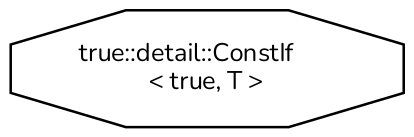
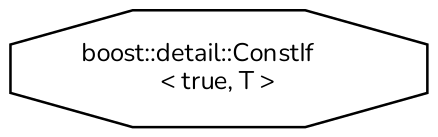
  digraph {
    rankdir=LR
    fontname=Nunito
-   n1 [color=black fillcolor=white fontname=Nunito fontsize=10 height=0.2 label="true::detail::ConstIf\l\< true, T \>" shape=octagon style=filled width=0.4]
+   n1 [color=black fillcolor=white fontname=Nunito fontsize=10 height=0.2 label="boost::detail::ConstIf\l\< true, T \>" shape=octagon style=filled width=0.4]
  }
